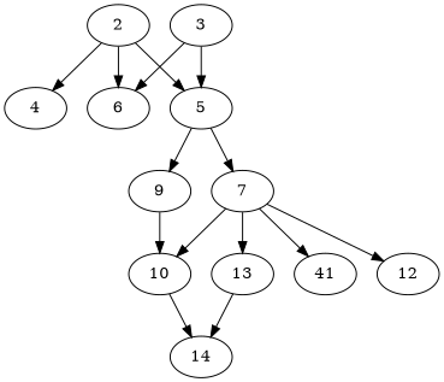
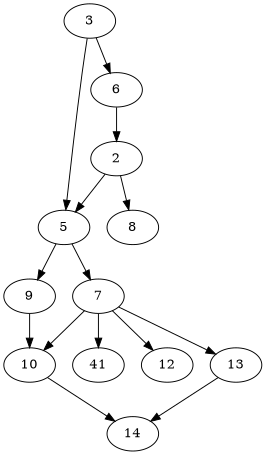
  digraph {
    node [alpha=0.09]
    2 [alpha=0.12 expect_size=6502400]
-   4 [expect_size=18026496]
+   4 [expect_size=18026496 label=8]
    5 [expect_size=39632896]
    6 [alpha=0.10 expect_size=31740928]
    7 [alpha=0.03 expect_size=6955008]
    9 [alpha=0.01 expect_size=38440960]
    10 [alpha=0.19 expect_size=22404096]
    n8 [alpha=0.08 expect_size=15305728 label=41]
    12 [alpha=0.02 expect_size=49800192]
    13 [alpha=0.01 expect_size=30966784]
    3 [expect_size=10828800]
    14 [alpha=0.03 expect_size=6085632]
    2 -> 4
    2 -> 5
-   2 -> 6
+   6 -> 2
    5 -> 7
    5 -> 9
    7 -> 10
    7 -> n8
    7 -> 12
    7 -> 13
    9 -> 10
    10 -> 14
    13 -> 14
    3 -> 5
    3 -> 6
  }
